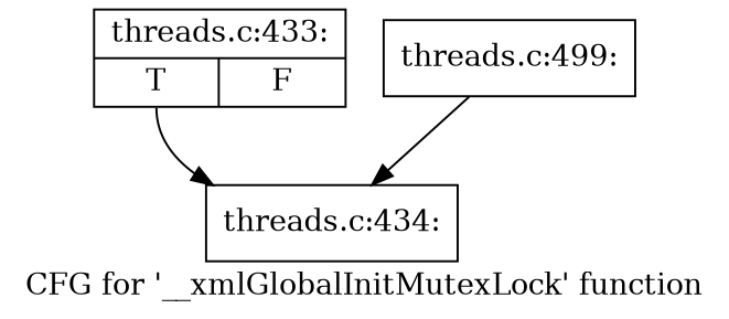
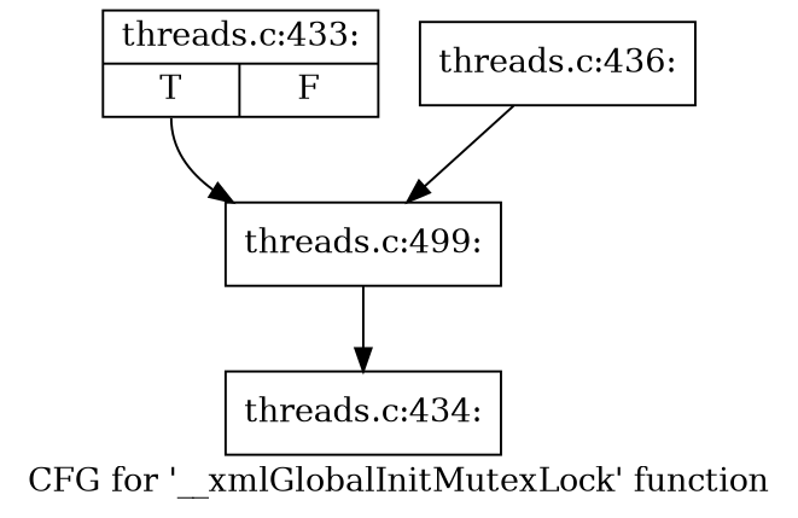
  digraph {
    label="CFG for '__xmlGlobalInitMutexLock' function"
    node [shape=record]
    n1 [label="{threads.c:433:|{<s0>T|<s1>F}}"]
    n2 [label="{threads.c:434:}"]
+   n3 [label="{threads.c:436:}"]
    n4 [label="{threads.c:499:}"]
-   n1 -> n2 [tailport=s0]
+   n1 -> n4 [tailport=s0]
+   n3 -> n4
    n4 -> n2
  }
